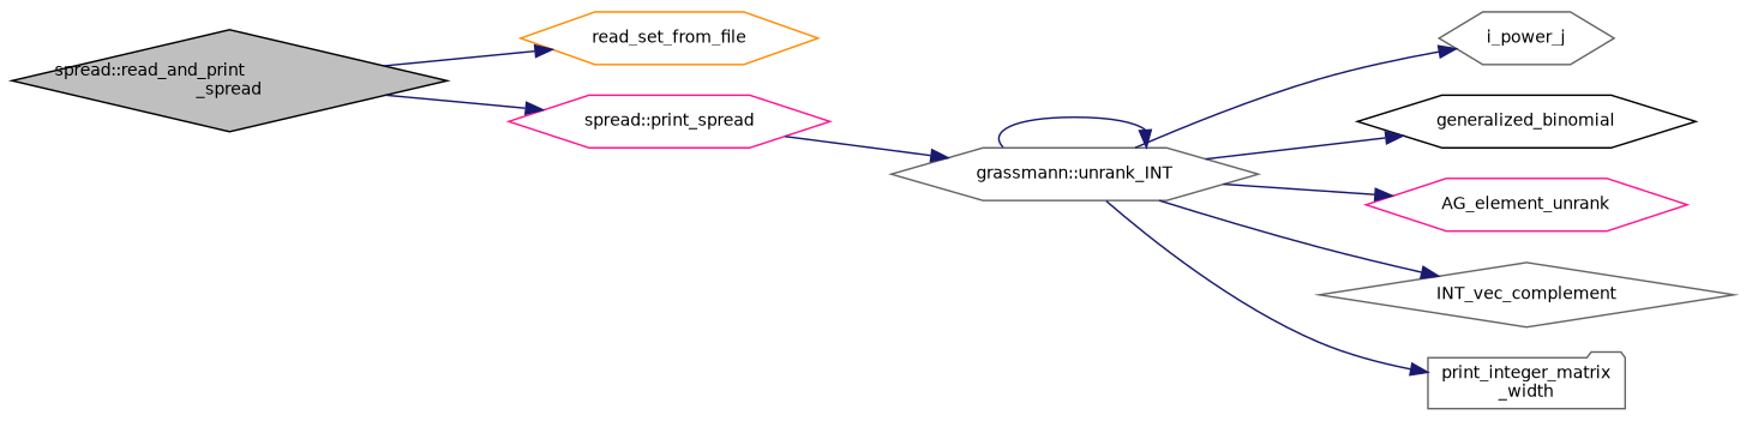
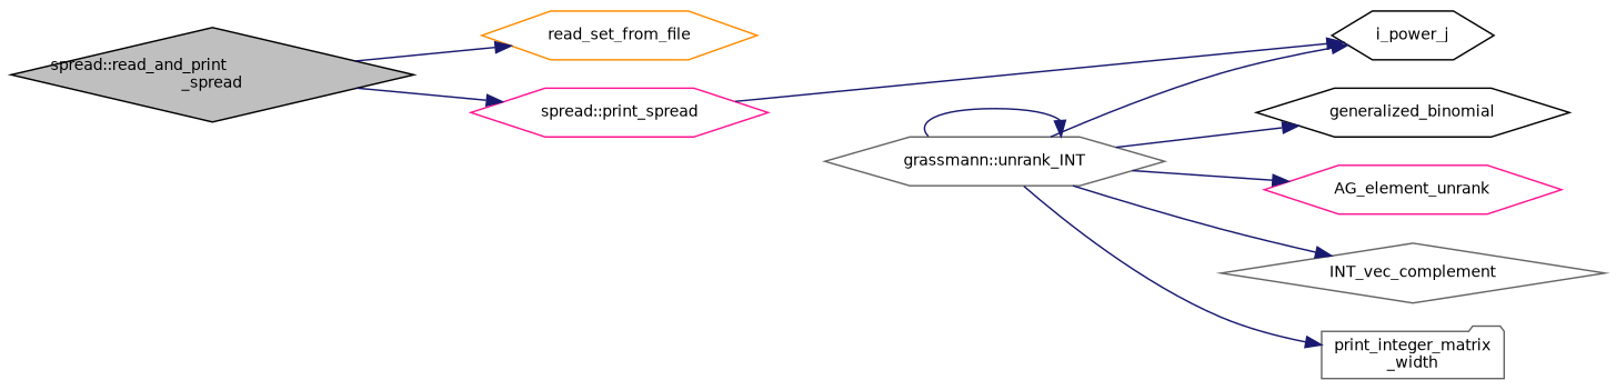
  digraph {
    rankdir=LR
    node [color=black fillcolor=white fontname=Helvetica fontsize=10 shape=hexagon style=filled]
    edge [color=midnightblue fontname=Helvetica fontsize=10 labelfontname=Helvetica labelfontsize=10 style=solid]
    n1 [fillcolor=grey75 fontcolor=black height=0.2 label="spread::read_and_print\l_spread" shape=diamond width=0.4]
    n2 [color=darkorange height=0.2 label=read_set_from_file width=0.4]
    n3 [color=deeppink height=0.2 label="spread::print_spread" width=0.4]
    n4 [color=gray40 height=0.2 label="grassmann::unrank_INT" width=0.4]
    n5 [height=0.2 label=generalized_binomial width=0.4]
-   n6 [color=gray40 height=0.2 label=i_power_j width=0.4]
+   n6 [height=0.2 label=i_power_j width=0.4]
    n7 [color=deeppink height=0.2 label=AG_element_unrank width=0.4]
    n8 [color=gray40 height=0.2 label=INT_vec_complement shape=diamond width=0.4]
    n9 [color=gray40 height=0.2 label="print_integer_matrix\l_width" shape=folder width=0.4]
    n1 -> n2
    n1 -> n3
-   n3 -> n4
+   n3 -> n6
    n4 -> n4
    n4 -> n5
    n4 -> n6
    n4 -> n7
    n4 -> n8
    n4 -> n9
  }
